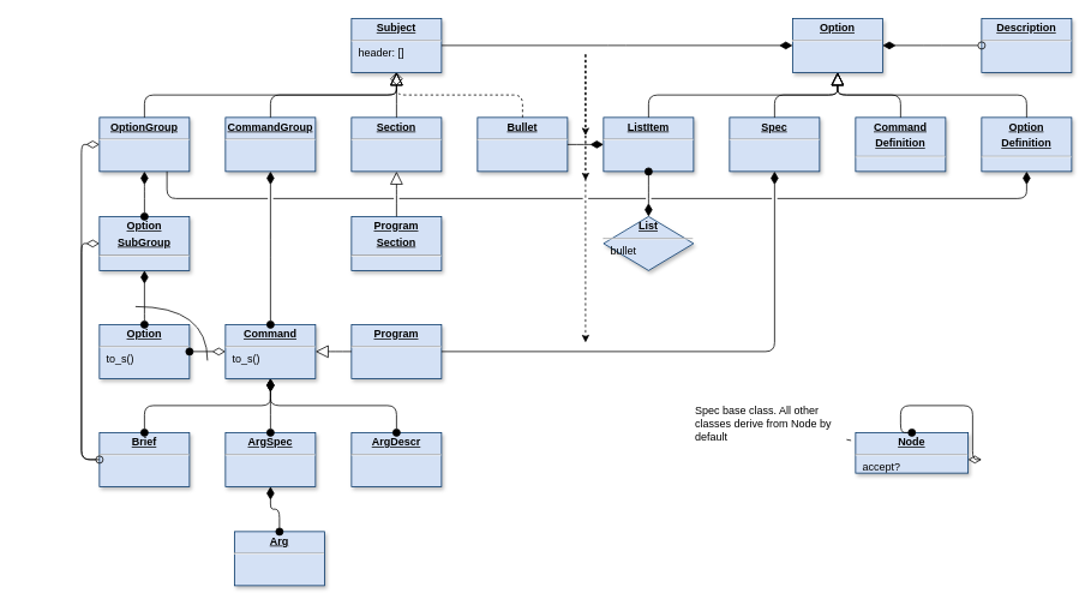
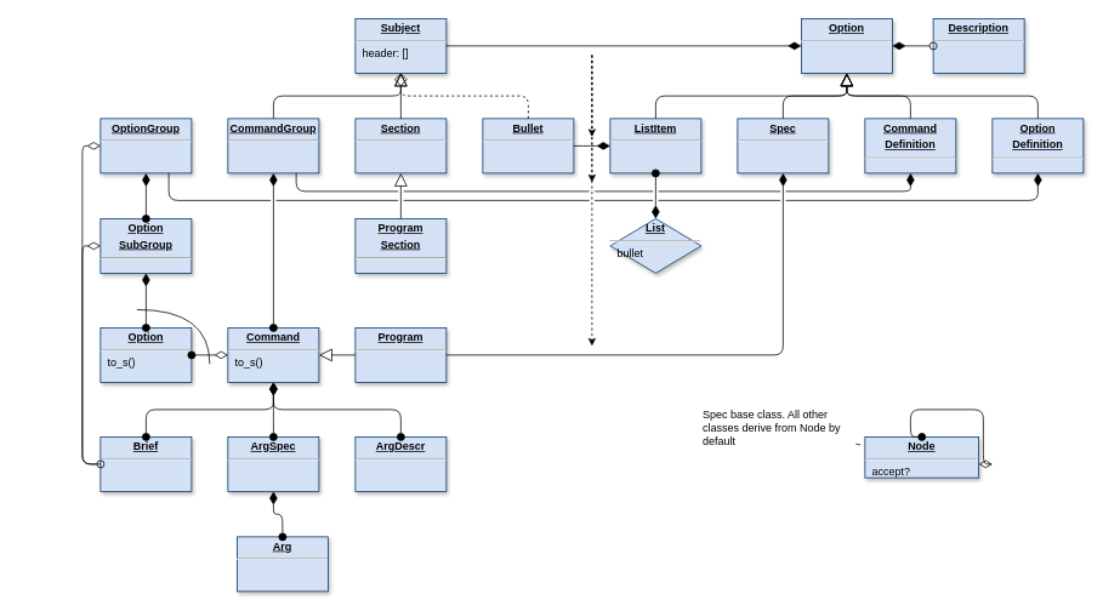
  <mxCell id="0" />
  <mxCell id="1" parent="0" />
  <mxCell id="2" value="&lt;p style=&quot;margin: 0px ; margin-top: 4px ; text-align: center ; text-decoration: underline&quot;&gt;&lt;b&gt;Option&lt;/b&gt;&lt;/p&gt;&lt;hr&gt;&lt;p style=&quot;margin: 0px ; margin-left: 8px&quot;&gt;&lt;br&gt;&lt;/p&gt;" style="verticalAlign=top;align=left;overflow=fill;fontSize=12;fontFamily=Helvetica;html=1;shadow=1;strokeColor=#003366;fillColor=#D4E1F5;" parent="1" vertex="1"><mxGeometry x="880" y="20" width="100" height="60" as="geometry" /></mxCell>
  <mxCell id="3" value="&lt;p style=&quot;margin: 0px ; margin-top: 4px ; text-align: center ; text-decoration: underline&quot;&gt;&lt;b&gt;Subject&lt;/b&gt;&lt;/p&gt;&lt;hr&gt;&lt;p style=&quot;margin: 0px ; margin-left: 8px&quot;&gt;header: []&lt;/p&gt;" style="verticalAlign=top;align=left;overflow=fill;fontSize=12;fontFamily=Helvetica;html=1;shadow=1;strokeColor=#003366;fillColor=#D4E1F5;" parent="1" vertex="1"><mxGeometry x="390" y="20" width="100" height="60" as="geometry" /></mxCell>
- <mxCell id="4" value="&lt;p style=&quot;margin: 0px ; margin-top: 4px ; text-align: center ; text-decoration: underline&quot;&gt;&lt;b&gt;Description&lt;/b&gt;&lt;/p&gt;&lt;hr&gt;&lt;p style=&quot;margin: 0px ; margin-left: 8px&quot;&gt;&lt;br&gt;&lt;/p&gt;" style="verticalAlign=top;align=left;overflow=fill;fontSize=12;fontFamily=Helvetica;html=1;shadow=1;strokeColor=#003366;fillColor=#D4E1F5;" parent="1" vertex="1"><mxGeometry x="1090" y="20" width="100" height="60" as="geometry" /></mxCell>
+ <mxCell id="4" value="&lt;p style=&quot;margin: 0px ; margin-top: 4px ; text-align: center ; text-decoration: underline&quot;&gt;&lt;b&gt;Description&lt;/b&gt;&lt;/p&gt;&lt;hr&gt;&lt;p style=&quot;margin: 0px ; margin-left: 8px&quot;&gt;&lt;br&gt;&lt;/p&gt;" style="verticalAlign=top;align=left;overflow=fill;fontSize=12;fontFamily=Helvetica;html=1;shadow=1;strokeColor=#003366;fillColor=#D4E1F5;" parent="1" vertex="1"><mxGeometry x="1025" y="20" width="100" height="60" as="geometry" /></mxCell>
  <mxCell id="5" value="&lt;p style=&quot;margin: 0px ; margin-top: 4px ; text-align: center ; text-decoration: underline&quot;&gt;&lt;b&gt;OptionGroup&lt;/b&gt;&lt;/p&gt;&lt;hr&gt;&lt;p style=&quot;margin: 0px ; margin-left: 8px&quot;&gt;&lt;br&gt;&lt;/p&gt;" style="verticalAlign=top;align=left;overflow=fill;fontSize=12;fontFamily=Helvetica;html=1;shadow=1;strokeColor=#003366;fillColor=#D4E1F5;" parent="1" vertex="1"><mxGeometry x="110" y="130" width="100" height="60" as="geometry" /></mxCell>
  <mxCell id="6" value="&lt;p style=&quot;margin: 0px ; margin-top: 4px ; text-align: center ; text-decoration: underline&quot;&gt;&lt;b&gt;CommandGroup&lt;/b&gt;&lt;/p&gt;&lt;hr&gt;&lt;p style=&quot;margin: 0px ; margin-left: 8px&quot;&gt;&lt;br&gt;&lt;/p&gt;" style="verticalAlign=top;align=left;overflow=fill;fontSize=12;fontFamily=Helvetica;html=1;shadow=1;strokeColor=#003366;fillColor=#D4E1F5;" parent="1" vertex="1"><mxGeometry x="250" y="130" width="100" height="60" as="geometry" /></mxCell>
  <mxCell id="7" value="&lt;p style=&quot;margin: 0px ; margin-top: 4px ; text-align: center ; text-decoration: underline&quot;&gt;&lt;b&gt;Section&lt;/b&gt;&lt;/p&gt;&lt;hr&gt;&lt;p style=&quot;margin: 0px ; margin-left: 8px&quot;&gt;&lt;br&gt;&lt;/p&gt;" style="verticalAlign=top;align=left;overflow=fill;fontSize=12;fontFamily=Helvetica;html=1;shadow=1;strokeColor=#003366;fillColor=#D4E1F5;" parent="1" vertex="1"><mxGeometry x="390" y="130" width="100" height="60" as="geometry" /></mxCell>
  <mxCell id="8" value="&lt;p style=&quot;margin: 0px ; margin-top: 4px ; text-align: center ; text-decoration: underline&quot;&gt;&lt;b&gt;List&lt;/b&gt;&lt;/p&gt;&lt;hr&gt;&lt;p style=&quot;margin: 0px ; margin-left: 8px&quot;&gt;bullet&lt;/p&gt;" style="rhombus;verticalAlign=top;align=left;overflow=fill;fontSize=12;fontFamily=Helvetica;html=1;shadow=1;strokeColor=#003366;fillColor=#D4E1F5;" parent="1" vertex="1"><mxGeometry x="670" y="240" width="100" height="60" as="geometry" /></mxCell>
  <mxCell id="9" value="" style="endArrow=diamondThin;endFill=1;endSize=12;html=1;edgeStyle=elbowEdgeStyle;labelBackgroundColor=#FFFFFF;startSize=8;startArrow=oval;startFill=0;elbow=vertical;" parent="1" source="4" target="2" edge="1"><mxGeometry width="160" relative="1" as="geometry"><mxPoint x="830" y="160" as="sourcePoint" /><mxPoint x="990" y="160" as="targetPoint" /></mxGeometry></mxCell>
  <mxCell id="10" value="" style="endArrow=diamondThin;endFill=1;endSize=12;html=1;edgeStyle=elbowEdgeStyle;labelBackgroundColor=#FFFFFF;startSize=8;startArrow=none;startFill=0;elbow=vertical;" parent="1" source="3" target="2" edge="1"><mxGeometry width="160" relative="1" as="geometry"><mxPoint x="750" y="160" as="sourcePoint" /><mxPoint x="910" y="160" as="targetPoint" /></mxGeometry></mxCell>
  <mxCell id="11" value="&lt;p style=&quot;margin: 0px ; margin-top: 4px ; text-align: center ; text-decoration: underline&quot;&gt;&lt;b&gt;Option&lt;/b&gt;&lt;/p&gt;&lt;hr&gt;&lt;p style=&quot;margin: 0px ; margin-left: 8px&quot;&gt;to_s()&lt;/p&gt;" style="verticalAlign=top;align=left;overflow=fill;fontSize=12;fontFamily=Helvetica;html=1;shadow=1;strokeColor=#003366;fillColor=#D4E1F5;" parent="1" vertex="1"><mxGeometry x="110" y="360" width="100" height="60" as="geometry" /></mxCell>
  <mxCell id="12" value="&lt;p style=&quot;margin: 0px ; margin-top: 4px ; text-align: center ; text-decoration: underline&quot;&gt;&lt;b&gt;Command&lt;/b&gt;&lt;/p&gt;&lt;hr&gt;&lt;p style=&quot;margin: 0px ; margin-left: 8px&quot;&gt;to_s()&lt;/p&gt;" style="verticalAlign=top;align=left;overflow=fill;fontSize=12;fontFamily=Helvetica;html=1;shadow=1;strokeColor=#003366;fillColor=#D4E1F5;" parent="1" vertex="1"><mxGeometry x="250" y="360" width="100" height="60" as="geometry" /></mxCell>
  <mxCell id="13" value="" style="endArrow=diamondThin;endFill=0;endSize=12;html=1;edgeStyle=elbowEdgeStyle;labelBackgroundColor=#FFFFFF;startSize=8;startArrow=oval;startFill=1;" parent="1" source="11" target="12" edge="1"><mxGeometry width="160" relative="1" as="geometry"><mxPoint x="280" y="544" as="sourcePoint" /><mxPoint x="440" y="544" as="targetPoint" /><Array as="points"><mxPoint x="250" y="390" /><mxPoint x="250" y="300" /></Array></mxGeometry></mxCell>
  <mxCell id="14" value="&lt;p style=&quot;margin: 0px ; margin-top: 4px ; text-align: center ; text-decoration: underline&quot;&gt;&lt;b&gt;Brief&lt;/b&gt;&lt;/p&gt;&lt;hr&gt;&lt;p style=&quot;margin: 0px ; margin-left: 8px&quot;&gt;&lt;br&gt;&lt;/p&gt;" style="verticalAlign=top;align=left;overflow=fill;fontSize=12;fontFamily=Helvetica;html=1;shadow=1;strokeColor=#003366;fillColor=#D4E1F5;" parent="1" vertex="1"><mxGeometry x="110" y="480" width="100" height="60" as="geometry" /></mxCell>
  <mxCell id="15" value="&lt;p style=&quot;margin: 0px ; margin-top: 4px ; text-align: center ; text-decoration: underline&quot;&gt;&lt;b&gt;ArgSpec&lt;/b&gt;&lt;/p&gt;&lt;hr&gt;&lt;p style=&quot;margin: 0px ; margin-left: 8px&quot;&gt;&lt;br&gt;&lt;/p&gt;" style="verticalAlign=top;align=left;overflow=fill;fontSize=12;fontFamily=Helvetica;html=1;shadow=1;strokeColor=#003366;fillColor=#D4E1F5;" parent="1" vertex="1"><mxGeometry x="250" y="480" width="100" height="60" as="geometry" /></mxCell>
  <mxCell id="16" value="&lt;p style=&quot;margin: 0px ; margin-top: 4px ; text-align: center ; text-decoration: underline&quot;&gt;&lt;b&gt;ArgDescr&lt;/b&gt;&lt;/p&gt;&lt;hr&gt;&lt;p style=&quot;margin: 0px ; margin-left: 8px&quot;&gt;&lt;br&gt;&lt;/p&gt;" style="verticalAlign=top;align=left;overflow=fill;fontSize=12;fontFamily=Helvetica;html=1;shadow=1;strokeColor=#003366;fillColor=#D4E1F5;" parent="1" vertex="1"><mxGeometry x="390" y="480" width="100" height="60" as="geometry" /></mxCell>
  <mxCell id="17" value="&lt;p style=&quot;margin: 0px ; margin-top: 4px ; text-align: center ; text-decoration: underline&quot;&gt;&lt;b&gt;Arg&lt;/b&gt;&lt;/p&gt;&lt;hr&gt;&lt;p style=&quot;margin: 0px ; margin-left: 8px&quot;&gt;&lt;br&gt;&lt;/p&gt;" style="verticalAlign=top;align=left;overflow=fill;fontSize=12;fontFamily=Helvetica;html=1;shadow=1;strokeColor=#003366;fillColor=#D4E1F5;" parent="1" vertex="1"><mxGeometry x="260" y="590" width="100" height="60" as="geometry" /></mxCell>
  <mxCell id="18" value="" style="endArrow=diamondThin;endFill=1;endSize=12;html=1;edgeStyle=elbowEdgeStyle;labelBackgroundColor=#FFFFFF;startSize=8;startArrow=oval;startFill=1;elbow=vertical;" parent="1" source="17" target="15" edge="1"><mxGeometry width="160" relative="1" as="geometry"><mxPoint x="390" y="610" as="sourcePoint" /><mxPoint x="550" y="610" as="targetPoint" /></mxGeometry></mxCell>
  <mxCell id="19" value="" style="endArrow=diamondThin;endFill=1;endSize=12;html=1;edgeStyle=elbowEdgeStyle;labelBackgroundColor=#FFFFFF;startSize=8;startArrow=oval;startFill=1;elbow=vertical;" parent="1" source="14" target="12" edge="1"><mxGeometry width="160" relative="1" as="geometry"><mxPoint x="465" y="440" as="sourcePoint" /><mxPoint x="625" y="440" as="targetPoint" /></mxGeometry></mxCell>
  <mxCell id="20" value="" style="endArrow=diamondThin;endFill=1;endSize=12;html=1;edgeStyle=elbowEdgeStyle;labelBackgroundColor=#FFFFFF;startSize=8;startArrow=oval;startFill=1;elbow=vertical;" parent="1" source="15" target="12" edge="1"><mxGeometry width="160" relative="1" as="geometry"><mxPoint x="565" y="426" as="sourcePoint" /><mxPoint x="725" y="426" as="targetPoint" /></mxGeometry></mxCell>
  <mxCell id="21" value="" style="endArrow=diamondThin;endFill=1;endSize=12;html=1;edgeStyle=elbowEdgeStyle;labelBackgroundColor=#FFFFFF;startSize=8;startArrow=oval;startFill=1;elbow=vertical;" parent="1" source="16" target="12" edge="1"><mxGeometry width="160" relative="1" as="geometry"><mxPoint x="545" y="576" as="sourcePoint" /><mxPoint x="685" y="396" as="targetPoint" /></mxGeometry></mxCell>
  <mxCell id="22" value="" style="endArrow=diamondThin;endFill=0;endSize=12;html=1;edgeStyle=elbowEdgeStyle;labelBackgroundColor=#FFFFFF;startSize=8;startArrow=oval;startFill=0;elbow=vertical;" parent="1" source="14" target="28" edge="1"><mxGeometry width="160" relative="1" as="geometry"><mxPoint x="655" y="416" as="sourcePoint" /><mxPoint x="815" y="416" as="targetPoint" /><Array as="points"><mxPoint x="90" y="410" /></Array></mxGeometry></mxCell>
  <mxCell id="23" value="&lt;p style=&quot;margin: 0px ; margin-top: 4px ; text-align: center ; text-decoration: underline&quot;&gt;&lt;b&gt;Program&lt;/b&gt;&lt;/p&gt;&lt;p style=&quot;margin: 0px ; margin-top: 4px ; text-align: center ; text-decoration: underline&quot;&gt;&lt;b&gt;Section&lt;/b&gt;&lt;/p&gt;&lt;hr&gt;&lt;p style=&quot;margin: 0px ; margin-left: 8px&quot;&gt;&lt;br&gt;&lt;/p&gt;" style="verticalAlign=top;align=left;overflow=fill;fontSize=12;fontFamily=Helvetica;html=1;shadow=1;strokeColor=#003366;fillColor=#D4E1F5;" parent="1" vertex="1"><mxGeometry x="390" y="240" width="100" height="60" as="geometry" /></mxCell>
  <mxCell id="24" value="&lt;p style=&quot;margin: 0px ; margin-top: 4px ; text-align: center ; text-decoration: underline&quot;&gt;&lt;b&gt;Spec&lt;/b&gt;&lt;/p&gt;&lt;hr&gt;&lt;p style=&quot;margin: 0px ; margin-left: 8px&quot;&gt;&lt;br&gt;&lt;/p&gt;" style="verticalAlign=top;align=left;overflow=fill;fontSize=12;fontFamily=Helvetica;html=1;shadow=1;strokeColor=#003366;fillColor=#D4E1F5;" parent="1" vertex="1"><mxGeometry x="810" y="130" width="100" height="60" as="geometry" /></mxCell>
  <mxCell id="25" value="&lt;p style=&quot;margin: 0px ; margin-top: 4px ; text-align: center ; text-decoration: underline&quot;&gt;&lt;b&gt;ListItem&lt;/b&gt;&lt;/p&gt;&lt;hr&gt;&lt;p style=&quot;margin: 0px ; margin-left: 8px&quot;&gt;&lt;br&gt;&lt;/p&gt;" style="verticalAlign=top;align=left;overflow=fill;fontSize=12;fontFamily=Helvetica;html=1;shadow=1;strokeColor=#003366;fillColor=#D4E1F5;" parent="1" vertex="1"><mxGeometry x="670" y="130" width="100" height="60" as="geometry" /></mxCell>
  <mxCell id="26" value="" style="endArrow=block;endFill=0;endSize=12;html=1;edgeStyle=elbowEdgeStyle;labelBackgroundColor=#FFFFFF;elbow=vertical;" parent="1" source="25" target="2" edge="1"><mxGeometry width="160" relative="1" as="geometry"><mxPoint x="630" y="-30" as="sourcePoint" /><mxPoint x="790" y="-30" as="targetPoint" /></mxGeometry></mxCell>
  <mxCell id="27" value="&lt;p style=&quot;margin: 0px ; margin-top: 4px ; text-align: center ; text-decoration: underline&quot;&gt;&lt;b&gt;Bullet&lt;/b&gt;&lt;/p&gt;&lt;hr&gt;&lt;p style=&quot;margin: 0px ; margin-left: 8px&quot;&gt;&lt;br&gt;&lt;/p&gt;" style="verticalAlign=top;align=left;overflow=fill;fontSize=12;fontFamily=Helvetica;html=1;shadow=1;strokeColor=#003366;fillColor=#D4E1F5;" parent="1" vertex="1"><mxGeometry x="530" y="130" width="100" height="60" as="geometry" /></mxCell>
  <mxCell id="28" value="&lt;p style=&quot;margin: 0px ; margin-top: 4px ; text-align: center ; text-decoration: underline&quot;&gt;&lt;b&gt;Option&lt;/b&gt;&lt;/p&gt;&lt;p style=&quot;margin: 0px ; margin-top: 4px ; text-align: center ; text-decoration: underline&quot;&gt;&lt;b&gt;SubGroup&lt;/b&gt;&lt;/p&gt;&lt;hr&gt;&lt;p style=&quot;margin: 0px ; margin-left: 8px&quot;&gt;&lt;br&gt;&lt;/p&gt;" style="verticalAlign=top;align=left;overflow=fill;fontSize=12;fontFamily=Helvetica;html=1;shadow=1;strokeColor=#003366;fillColor=#D4E1F5;" parent="1" vertex="1"><mxGeometry x="110" y="240" width="100" height="60" as="geometry" /></mxCell>
  <mxCell id="29" value="" style="endArrow=diamondThin;endFill=1;endSize=12;html=1;edgeStyle=elbowEdgeStyle;labelBackgroundColor=#FFFFFF;startSize=8;startArrow=oval;startFill=1;elbow=vertical;" parent="1" source="28" target="5" edge="1"><mxGeometry width="160" relative="1" as="geometry"><mxPoint x="0" y="64" as="sourcePoint" /><mxPoint x="160" y="64" as="targetPoint" /><Array as="points"><mxPoint x="160" y="210" /><mxPoint x="80" y="170" /></Array></mxGeometry></mxCell>
  <mxCell id="30" value="" style="endArrow=diamondThin;endFill=1;endSize=12;html=1;edgeStyle=elbowEdgeStyle;labelBackgroundColor=#FFFFFF;startSize=8;startArrow=oval;startFill=1;elbow=vertical;" parent="1" source="11" target="28" edge="1"><mxGeometry width="160" relative="1" as="geometry"><mxPoint x="-110" y="260" as="sourcePoint" /><mxPoint x="20" y="80" as="targetPoint" /><Array as="points"><mxPoint x="160" y="350" /><mxPoint x="20" y="290" /><mxPoint x="80" y="280" /><mxPoint x="20" y="220" /></Array></mxGeometry></mxCell>
  <mxCell id="31" value="" style="endArrow=block;endFill=0;endSize=12;html=1;edgeStyle=elbowEdgeStyle;labelBackgroundColor=#FFFFFF;elbow=vertical;" parent="1" source="23" target="7" edge="1"><mxGeometry width="160" relative="1" as="geometry"><mxPoint x="820" y="330" as="sourcePoint" /><mxPoint x="980" y="330" as="targetPoint" /></mxGeometry></mxCell>
  <mxCell id="32" value="" style="endArrow=block;endFill=0;endSize=12;html=1;edgeStyle=elbowEdgeStyle;labelBackgroundColor=#FFFFFF;elbow=vertical;" parent="1" source="7" target="3" edge="1"><mxGeometry width="160" relative="1" as="geometry"><mxPoint x="930" y="350" as="sourcePoint" /><mxPoint x="1090" y="350" as="targetPoint" /></mxGeometry></mxCell>
  <mxCell id="33" value="" style="endArrow=diamond;endFill=0;endSize=12;html=1;edgeStyle=elbowEdgeStyle;labelBackgroundColor=#FFFFFF;elbow=vertical;" parent="1" source="6" target="3" edge="1"><mxGeometry width="160" relative="1" as="geometry"><mxPoint x="350" y="-30" as="sourcePoint" /><mxPoint x="510" y="-30" as="targetPoint" /></mxGeometry></mxCell>
- <mxCell id="34" value="" style="endArrow=block;endFill=0;endSize=12;html=1;edgeStyle=elbowEdgeStyle;labelBackgroundColor=#FFFFFF;elbow=vertical;" parent="1" source="5" target="3" edge="1"><mxGeometry width="160" relative="1" as="geometry"><mxPoint x="330" y="-30" as="sourcePoint" /><mxPoint x="490" y="-30" as="targetPoint" /></mxGeometry></mxCell>
  <mxCell id="35" value="" style="endArrow=block;endFill=0;endSize=12;html=1;edgeStyle=elbowEdgeStyle;labelBackgroundColor=#FFFFFF;elbow=vertical;dashed=1;" parent="1" source="27" target="3" edge="1"><mxGeometry width="160" relative="1" as="geometry"><mxPoint x="310" y="30" as="sourcePoint" /><mxPoint x="470" y="30" as="targetPoint" /></mxGeometry></mxCell>
  <mxCell id="36" value="" style="endArrow=diamondThin;endFill=1;endSize=12;html=1;edgeStyle=elbowEdgeStyle;labelBackgroundColor=#FFFFFF;startSize=8;startArrow=none;startFill=0;elbow=vertical;" parent="1" source="27" target="25" edge="1"><mxGeometry width="160" relative="1" as="geometry"><mxPoint x="530" y="350" as="sourcePoint" /><mxPoint x="690" y="350" as="targetPoint" /></mxGeometry></mxCell>
  <mxCell id="37" value="" style="endArrow=classic;html=1;dashed=1;" parent="1" edge="1"><mxGeometry width="50" height="50" relative="1" as="geometry"><mxPoint x="650" y="60" as="sourcePoint" /><mxPoint x="650" y="150" as="targetPoint" /></mxGeometry></mxCell>
  <mxCell id="38" value="" style="endArrow=classic;html=1;dashed=1;" parent="1" edge="1"><mxGeometry width="50" height="50" relative="1" as="geometry"><mxPoint x="650" y="60" as="sourcePoint" /><mxPoint x="650" y="380" as="targetPoint" /></mxGeometry></mxCell>
  <mxCell id="39" value="" style="endArrow=block;endFill=0;endSize=12;html=1;edgeStyle=elbowEdgeStyle;labelBackgroundColor=#FFFFFF;elbow=vertical;" parent="1" source="24" target="2" edge="1"><mxGeometry width="160" relative="1" as="geometry"><mxPoint x="960" y="330" as="sourcePoint" /><mxPoint x="1120" y="330" as="targetPoint" /></mxGeometry></mxCell>
  <mxCell id="40" value="" style="endArrow=diamondThin;endFill=1;endSize=12;html=1;edgeStyle=elbowEdgeStyle;labelBackgroundColor=#FFFFFF;startSize=8;startArrow=oval;startFill=1;elbow=vertical;" parent="1" source="25" target="8" edge="1"><mxGeometry width="160" relative="1" as="geometry"><mxPoint x="680" y="370" as="sourcePoint" /><mxPoint x="840" y="370" as="targetPoint" /></mxGeometry></mxCell>
  <mxCell id="41" value="" style="endArrow=diamondThin;endFill=1;endSize=12;html=1;edgeStyle=elbowEdgeStyle;labelBackgroundColor=#FFFFFF;startSize=8;startArrow=oval;startFill=1;elbow=vertical;" parent="1" source="12" target="6" edge="1"><mxGeometry width="160" relative="1" as="geometry"><mxPoint x="320" y="270" as="sourcePoint" /><mxPoint x="880" y="430" as="targetPoint" /></mxGeometry></mxCell>
  <mxCell id="42" value="" style="endArrow=none;html=1;edgeStyle=orthogonalEdgeStyle;curved=1;" parent="1" edge="1"><mxGeometry width="50" height="50" relative="1" as="geometry"><mxPoint x="150" y="340" as="sourcePoint" /><mxPoint x="230" y="400" as="targetPoint" /><Array as="points"><mxPoint x="230" y="340" /></Array></mxGeometry></mxCell>
  <mxCell id="43" value="&lt;p style=&quot;margin: 0px ; margin-top: 4px ; text-align: center ; text-decoration: underline&quot;&gt;&lt;b&gt;Program&lt;/b&gt;&lt;/p&gt;&lt;hr&gt;&lt;p style=&quot;margin: 0px ; margin-left: 8px&quot;&gt;&lt;br&gt;&lt;/p&gt;" style="verticalAlign=top;align=left;overflow=fill;fontSize=12;fontFamily=Helvetica;html=1;shadow=1;strokeColor=#003366;fillColor=#D4E1F5;" parent="1" vertex="1"><mxGeometry x="390" y="360" width="100" height="60" as="geometry" /></mxCell>
  <mxCell id="44" value="" style="endArrow=diamondThin;endFill=1;endSize=12;html=1;edgeStyle=orthogonalEdgeStyle;labelBackgroundColor=#FFFFFF;startSize=8;startArrow=none;startFill=0;elbow=vertical;" parent="1" source="43" target="24" edge="1"><mxGeometry width="160" relative="1" as="geometry"><mxPoint x="710" y="179.83" as="sourcePoint" /><mxPoint x="870" y="179.83" as="targetPoint" /><Array as="points"><mxPoint x="860" y="390" /></Array></mxGeometry></mxCell>
  <mxCell id="45" value="" style="endArrow=block;endFill=0;endSize=12;html=1;edgeStyle=elbowEdgeStyle;labelBackgroundColor=#FFFFFF;elbow=vertical;" parent="1" source="43" target="12" edge="1"><mxGeometry width="160" relative="1" as="geometry"><mxPoint x="760" y="460" as="sourcePoint" /><mxPoint x="920" y="460" as="targetPoint" /></mxGeometry></mxCell>
  <mxCell id="46" value="&lt;p style=&quot;margin: 0px ; margin-top: 4px ; text-align: center ; text-decoration: underline&quot;&gt;&lt;b&gt;Command&lt;/b&gt;&lt;/p&gt;&lt;p style=&quot;margin: 0px ; margin-top: 4px ; text-align: center ; text-decoration: underline&quot;&gt;&lt;b&gt;Definition&lt;/b&gt;&lt;/p&gt;&lt;hr&gt;&lt;p style=&quot;margin: 0px ; margin-left: 8px&quot;&gt;&lt;br&gt;&lt;/p&gt;" style="verticalAlign=top;align=left;overflow=fill;fontSize=12;fontFamily=Helvetica;html=1;shadow=1;strokeColor=#003366;fillColor=#D4E1F5;" vertex="1" parent="1"><mxGeometry x="950" y="130" width="100" height="60" as="geometry" /></mxCell>
  <mxCell id="47" value="&lt;p style=&quot;margin: 0px ; margin-top: 4px ; text-align: center ; text-decoration: underline&quot;&gt;&lt;b&gt;Option&lt;/b&gt;&lt;/p&gt;&lt;p style=&quot;margin: 0px ; margin-top: 4px ; text-align: center ; text-decoration: underline&quot;&gt;&lt;b&gt;Definition&lt;/b&gt;&lt;/p&gt;&lt;hr&gt;&lt;p style=&quot;margin: 0px ; margin-left: 8px&quot;&gt;&lt;br&gt;&lt;/p&gt;" style="verticalAlign=top;align=left;overflow=fill;fontSize=12;fontFamily=Helvetica;html=1;shadow=1;strokeColor=#003366;fillColor=#D4E1F5;" vertex="1" parent="1"><mxGeometry x="1090" y="130" width="100" height="60" as="geometry" /></mxCell>
  <mxCell id="48" value="" style="endArrow=block;endFill=0;endSize=12;html=1;labelBackgroundColor=#FFFFFF;elbow=vertical;edgeStyle=elbowEdgeStyle;" edge="1" parent="1" source="46" target="2"><mxGeometry width="160" relative="1" as="geometry"><mxPoint x="930" y="350" as="sourcePoint" /><mxPoint x="1090" y="350" as="targetPoint" /></mxGeometry></mxCell>
+ <mxCell id="49" value="" style="endArrow=diamondThin;endFill=1;endSize=12;html=1;edgeStyle=elbowEdgeStyle;labelBackgroundColor=#FFFFFF;startSize=8;startArrow=none;startFill=0;elbow=vertical;exitX=0.75;exitY=1;exitDx=0;exitDy=0;jumpStyle=gap;" edge="1" parent="1" source="6" target="46"><mxGeometry width="160" relative="1" as="geometry"><mxPoint x="890" y="480" as="sourcePoint" /><mxPoint x="1050" y="480" as="targetPoint" /><Array as="points"><mxPoint x="820" y="210" /><mxPoint x="920" y="220" /><mxPoint x="850" y="230" /><mxPoint x="510" y="240" /></Array></mxGeometry></mxCell>
  <mxCell id="50" value="" style="endArrow=classic;html=1;dashed=1;" edge="1" parent="1"><mxGeometry width="50" height="50" relative="1" as="geometry"><mxPoint x="650" y="60" as="sourcePoint" /><mxPoint x="650" y="200" as="targetPoint" /></mxGeometry></mxCell>
  <mxCell id="51" value="" style="endArrow=block;endFill=0;endSize=12;html=1;labelBackgroundColor=#FFFFFF;elbow=vertical;edgeStyle=elbowEdgeStyle;" edge="1" parent="1" source="47" target="2"><mxGeometry width="160" relative="1" as="geometry"><mxPoint x="890" y="550" as="sourcePoint" /><mxPoint x="1050" y="550" as="targetPoint" /></mxGeometry></mxCell>
  <mxCell id="52" value="&lt;p style=&quot;margin: 0px ; margin-top: 4px ; text-align: center ; text-decoration: underline&quot;&gt;&lt;b&gt;Node&lt;/b&gt;&lt;/p&gt;&lt;hr&gt;&lt;p style=&quot;margin: 0px ; margin-left: 8px&quot;&gt;accept?&lt;/p&gt;" style="verticalAlign=top;align=left;overflow=fill;fontSize=12;fontFamily=Helvetica;html=1;shadow=1;strokeColor=#003366;fillColor=#D4E1F5;" vertex="1" parent="1"><mxGeometry x="950" y="480" width="125" height="45" as="geometry" /></mxCell>
  <mxCell id="53" value="" style="endArrow=none;html=1;sourcePerimeterSpacing=10;startSize=0;targetPerimeterSpacing=10;" edge="1" target="54" parent="1" source="52"><mxGeometry width="50" height="50" relative="1" as="geometry"><mxPoint x="995" y="440" as="sourcePoint" /><mxPoint x="1095" y="440" as="targetPoint" /></mxGeometry></mxCell>
  <mxCell id="54" value="Spec base class. All other classes derive from Node by default" style="text;html=1;strokeColor=none;fillColor=none;align=left;verticalAlign=middle;whiteSpace=wrap;rounded=0;labelPosition=center;verticalLabelPosition=middle;" vertex="1" parent="1"><mxGeometry x="770" y="460" width="165" height="20" as="geometry" /></mxCell>
  <mxCell id="55" value="" style="endArrow=diamondThin;endFill=1;endSize=12;html=1;edgeStyle=elbowEdgeStyle;labelBackgroundColor=#FFFFFF;startSize=8;startArrow=none;startFill=0;elbow=vertical;exitX=0.75;exitY=1;exitDx=0;exitDy=0;jumpStyle=gap;" edge="1" parent="1" source="5" target="47"><mxGeometry width="160" relative="1" as="geometry"><mxPoint x="930" y="280" as="sourcePoint" /><mxPoint x="1090" y="280" as="targetPoint" /><Array as="points"><mxPoint x="930" y="220" /></Array></mxGeometry></mxCell>
  <mxCell id="56" value="" style="endArrow=diamondThin;endFill=0;endSize=12;html=1;edgeStyle=orthogonalEdgeStyle;labelBackgroundColor=#FFFFFF;startSize=8;startArrow=oval;startFill=1;elbow=vertical;exitX=0.5;exitY=0;exitDx=0;exitDy=0;" edge="1" parent="1" source="52" target="52"><mxGeometry width="160" relative="1" as="geometry"><mxPoint x="1000" y="380" as="sourcePoint" /><mxPoint x="1160" y="510" as="targetPoint" /><Array as="points"><mxPoint x="1000" y="450" /><mxPoint x="1080" y="450" /><mxPoint x="1080" y="510" /></Array></mxGeometry></mxCell>
  <mxCell id="57" value="" style="endArrow=diamondThin;endFill=0;endSize=12;html=1;edgeStyle=elbowEdgeStyle;labelBackgroundColor=#FFFFFF;startSize=8;startArrow=none;startFill=0;elbow=vertical;" edge="1" parent="1" source="14" target="5"><mxGeometry width="160" relative="1" as="geometry"><mxPoint x="150" y="-10" as="sourcePoint" /><mxPoint x="310" y="-10" as="targetPoint" /><Array as="points"><mxPoint x="90" y="290" /></Array></mxGeometry></mxCell>
